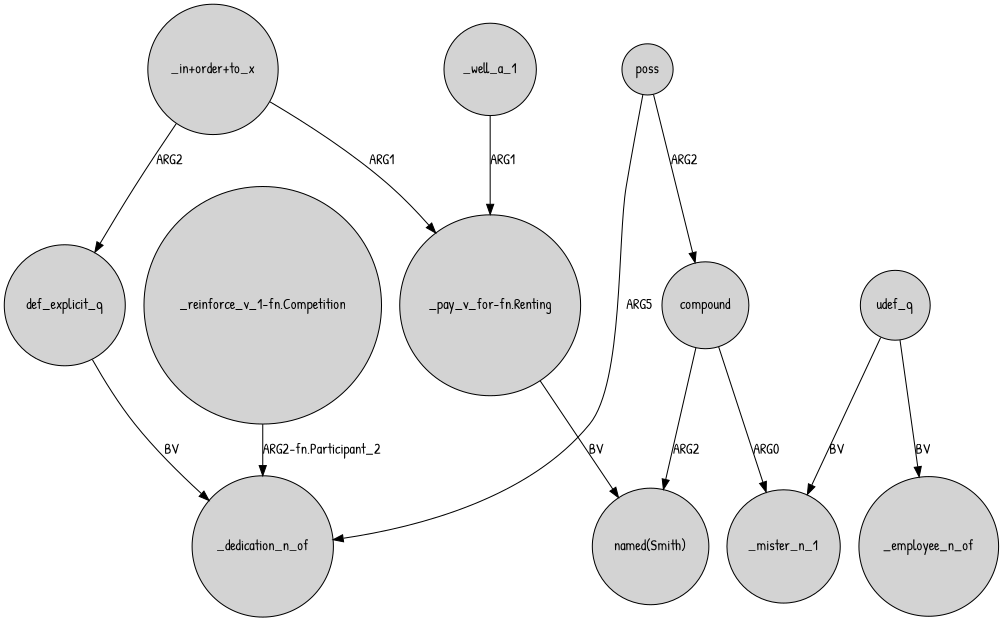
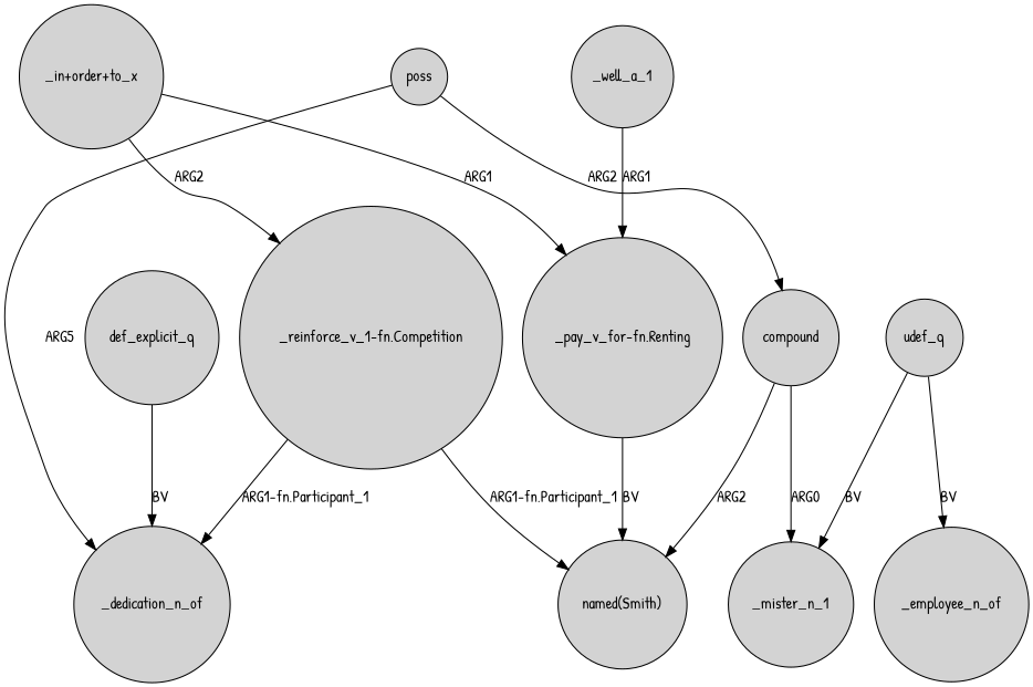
  digraph {
    fontname="Patrick Hand"
    node [fontname="Patrick Hand" shape=circle style=filled]
    edge [fontname="Patrick Hand"]
    poss
    _dedication_n_of
    compound
    _mister_n_1
    "named(Smith)"
    _well_a_1
    "_pay_v_for-fn.Renting"
    udef_q
    _employee_n_of
    "_reinforce_v_1-fn.Competition"
    "_in+order+to_x"
    def_explicit_q
    poss -> _dedication_n_of [label=ARG5]
    poss -> compound [label=ARG2]
    compound -> _mister_n_1 [label=ARG0]
    compound -> "named(Smith)" [label=ARG2]
    _well_a_1 -> "_pay_v_for-fn.Renting" [label=ARG1]
    "_pay_v_for-fn.Renting" -> "named(Smith)" [label=BV]
    udef_q -> _mister_n_1 [label=BV]
    udef_q -> _employee_n_of [label=BV]
-   "_reinforce_v_1-fn.Competition" -> _dedication_n_of [label="ARG2-fn.Participant_2"]
+   "_reinforce_v_1-fn.Competition" -> _dedication_n_of [label="ARG1-fn.Participant_1"]
+   "_reinforce_v_1-fn.Competition" -> "named(Smith)" [label="ARG1-fn.Participant_1"]
    "_in+order+to_x" -> "_pay_v_for-fn.Renting" [label=ARG1]
-   "_in+order+to_x" -> def_explicit_q [label=ARG2]
+   "_in+order+to_x" -> "_reinforce_v_1-fn.Competition" [label=ARG2]
    def_explicit_q -> _dedication_n_of [label=BV]
  }
